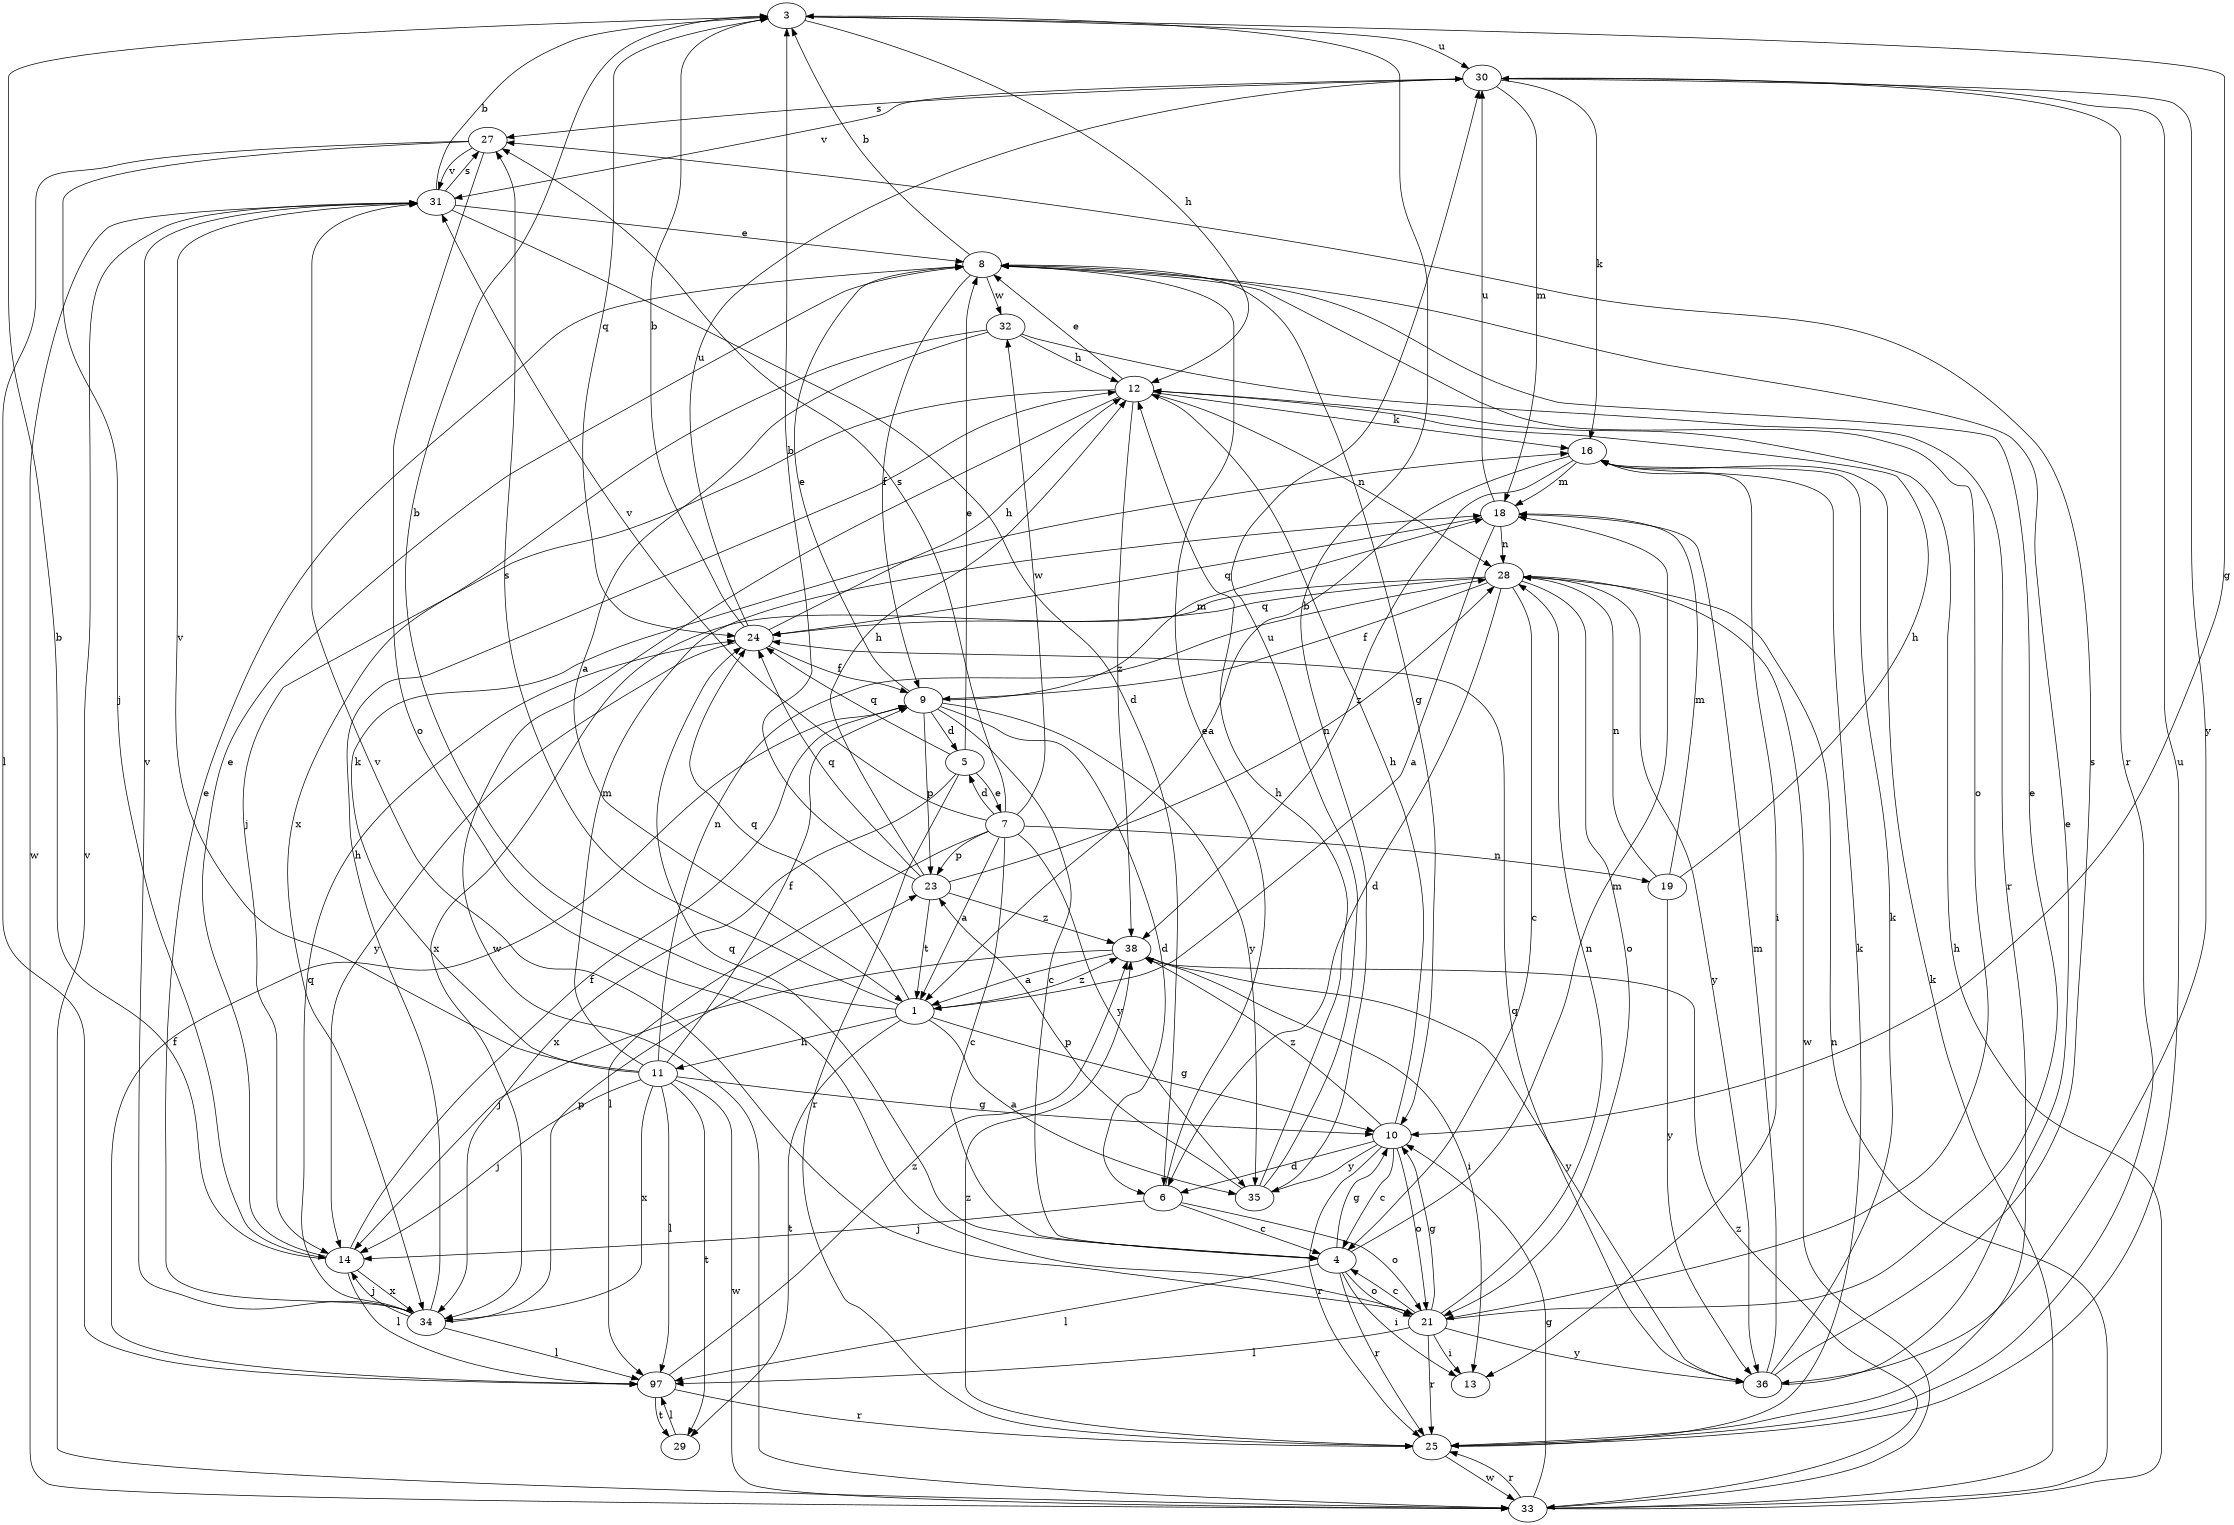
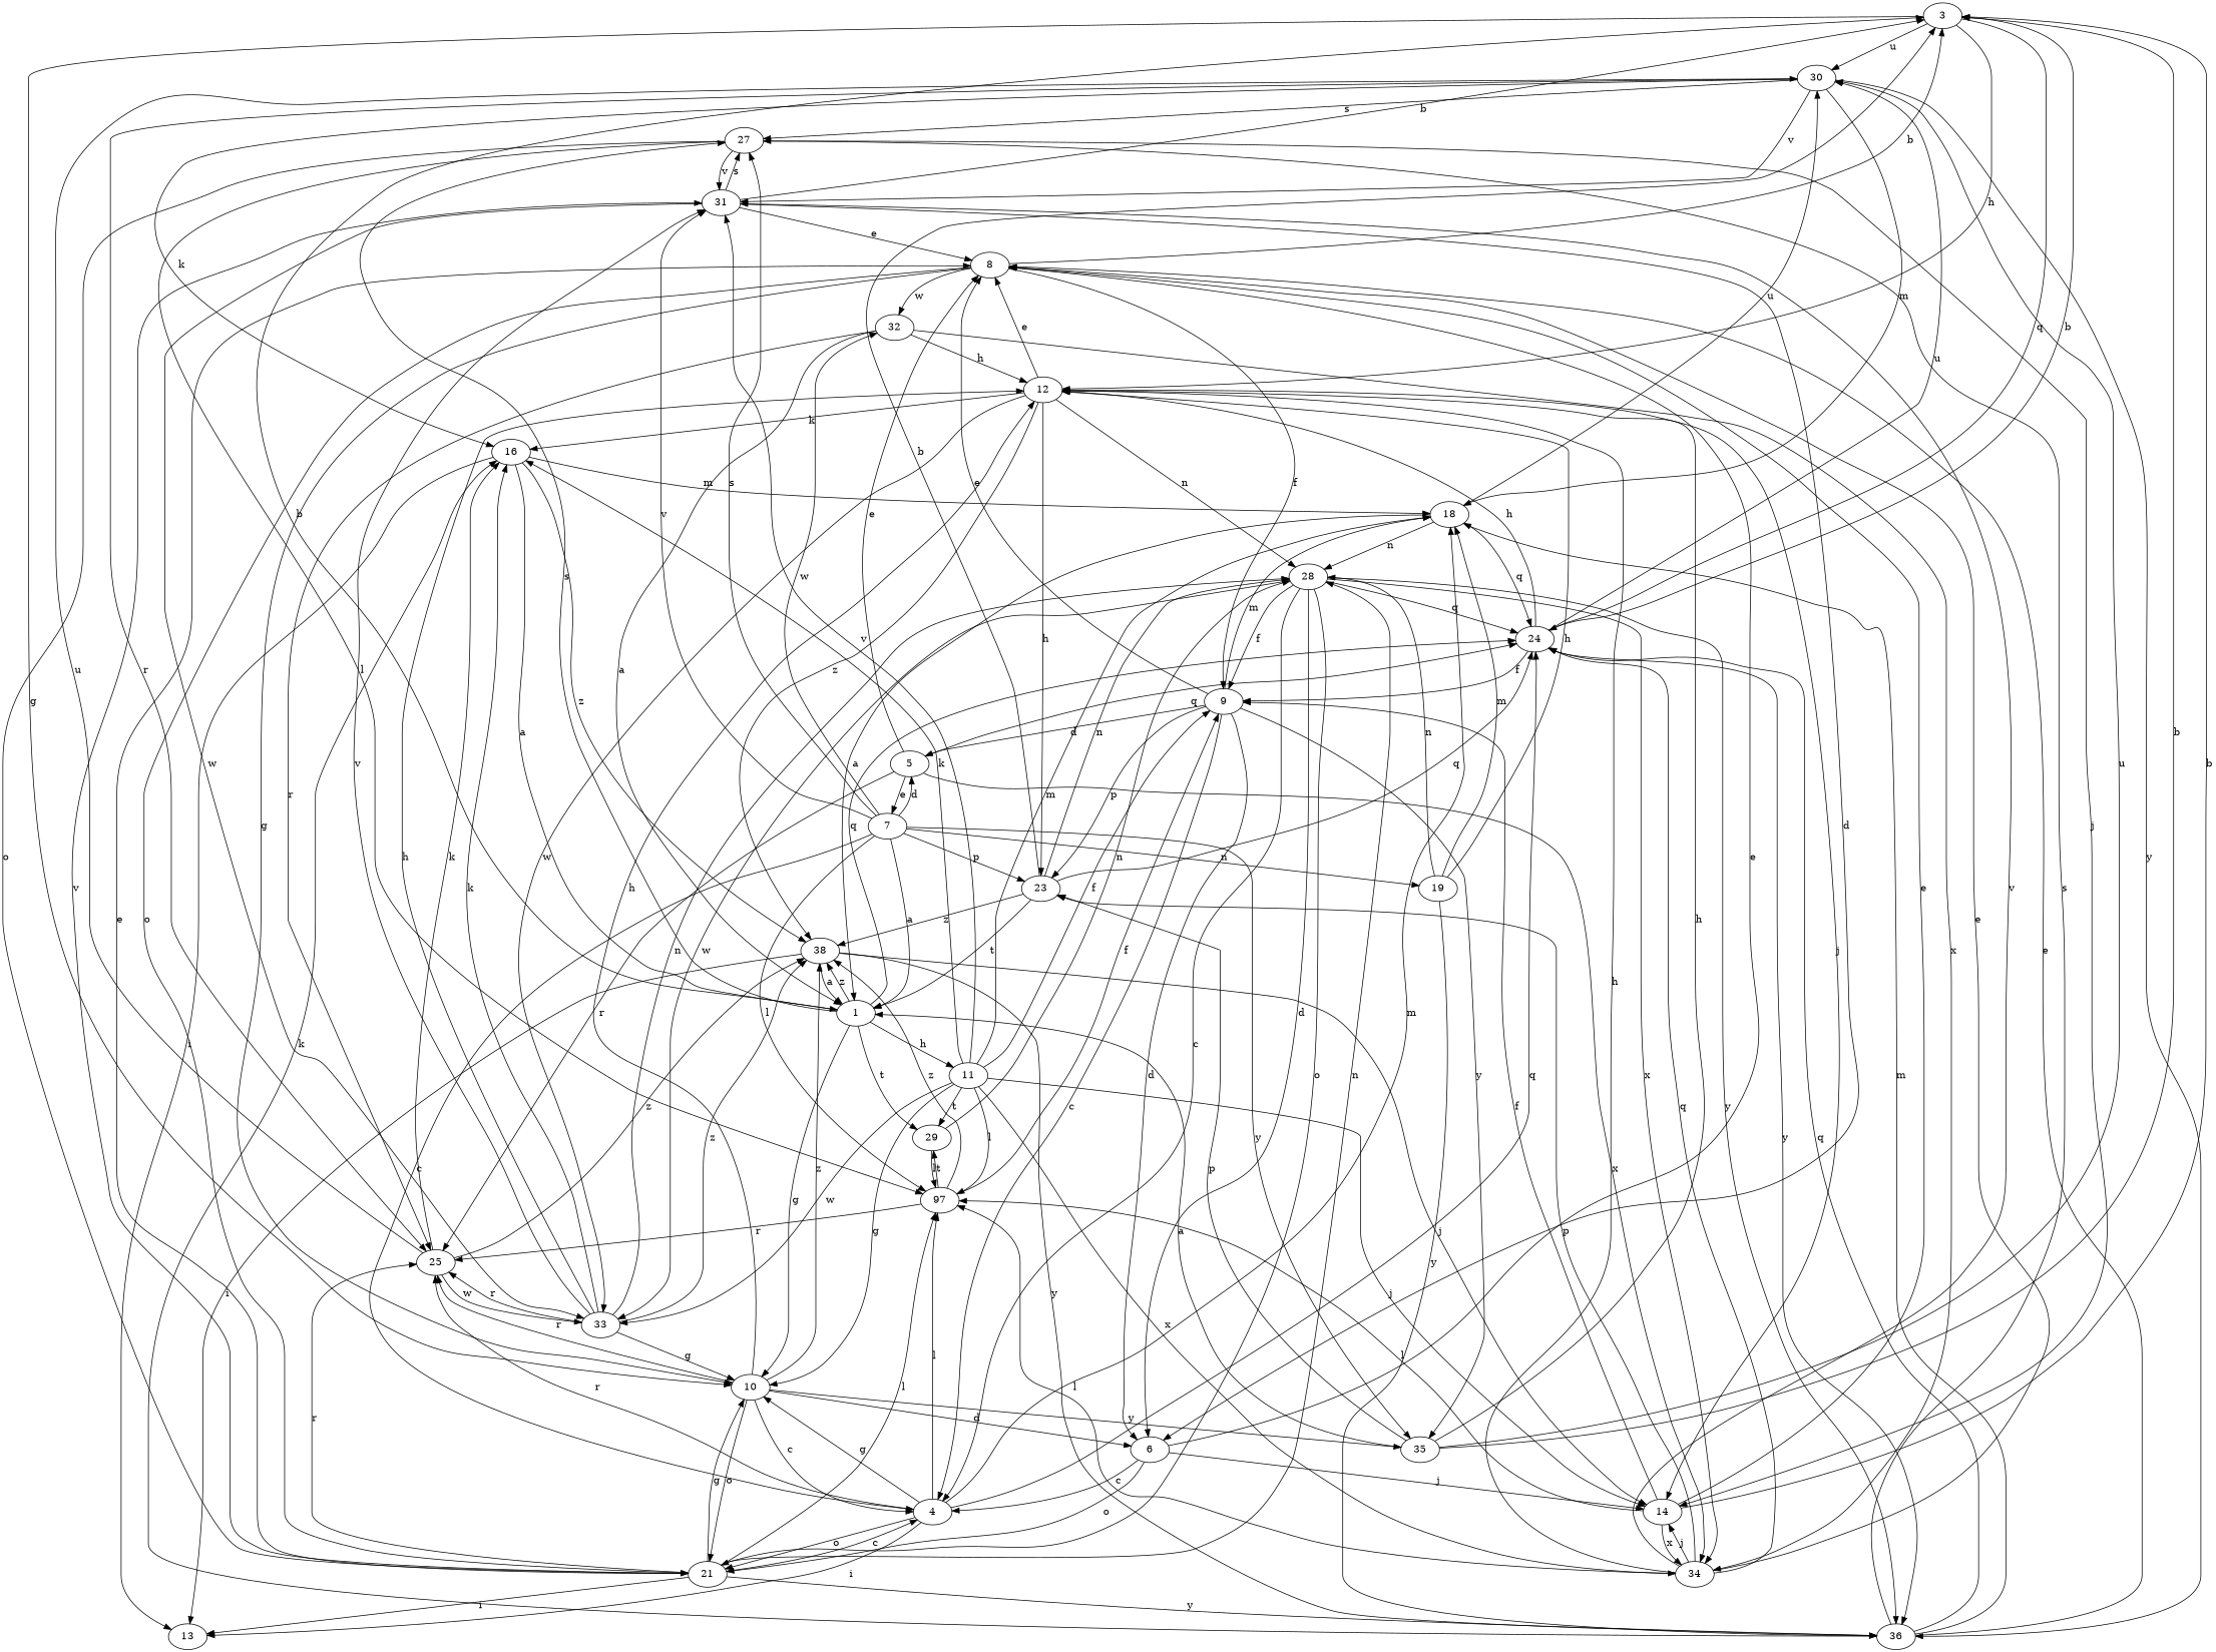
  strict digraph {
    3
    30
    10
    24
    12
    27
    18
    25
    31
    16
    36
    1
    11
    29
    38
    4
    21
    6
    35
    n20 [label=97]
    34
    14
    9
    n24 [label=28]
    33
    13
    8
    5
    7
    19
    23
    32
    3 -> 30 [label=u]
    3 -> 10 [label=g]
    3 -> 24 [label=q]
    3 -> 12 [label=h]
    30 -> 27 [label=s]
    30 -> 18 [label=m]
    30 -> 25 [label=r]
    30 -> 31 [label=v]
    30 -> 16 [label=k]
    30 -> 36 [label=y]
    10 -> 12 [label=h]
    10 -> 25 [label=r]
    10 -> 38 [label=z]
    10 -> 4 [label=c]
    10 -> 21 [label=o]
    10 -> 6 [label=d]
    10 -> 35 [label=y]
    24 -> 3 [label=b]
    24 -> 30 [label=u]
    24 -> 12 [label=h]
-   24 -> 14 [label=y]
+   24 -> 36 [label=y]
    24 -> 9 [label=f]
    12 -> 16 [label=k]
    12 -> 38 [label=z]
    12 -> 14 [label=j]
    12 -> n24 [label=n]
    12 -> 33 [label=w]
    12 -> 8 [label=e]
    27 -> 31 [label=v]
    27 -> 21 [label=o]
    27 -> n20 [label=l]
    27 -> 14 [label=j]
    18 -> 30 [label=u]
    18 -> 24 [label=q]
    18 -> 1 [label=a]
    18 -> n24 [label=n]
    25 -> 30 [label=u]
    25 -> 16 [label=k]
    25 -> 38 [label=z]
    25 -> 33 [label=w]
    31 -> 3 [label=b]
    31 -> 27 [label=s]
    31 -> 6 [label=d]
    31 -> 33 [label=w]
    31 -> 8 [label=e]
    16 -> 18 [label=m]
    16 -> 1 [label=a]
    16 -> 38 [label=z]
    16 -> 13 [label=i]
    36 -> 24 [label=q]
    36 -> 27 [label=s]
    36 -> 18 [label=m]
    36 -> 16 [label=k]
    36 -> 8 [label=e]
    1 -> 3 [label=b]
    1 -> 10 [label=g]
    1 -> 24 [label=q]
    1 -> 27 [label=s]
    1 -> 11 [label=h]
    1 -> 29 [label=t]
    1 -> 38 [label=z]
    11 -> 10 [label=g]
    11 -> 18 [label=m]
    11 -> 31 [label=v]
    11 -> 16 [label=k]
    11 -> 29 [label=t]
    11 -> n20 [label=l]
    11 -> 34 [label=x]
    11 -> 14 [label=j]
    11 -> 9 [label=f]
-   11 -> n24 [label=n]
+   29 -> n24 [label=n]
    11 -> 33 [label=w]
    29 -> n20 [label=l]
    38 -> 36 [label=y]
    38 -> 1 [label=a]
    38 -> 14 [label=j]
    38 -> 13 [label=i]
    4 -> 10 [label=g]
    4 -> 24 [label=q]
    4 -> 18 [label=m]
    4 -> 25 [label=r]
    4 -> 21 [label=o]
    4 -> n20 [label=l]
    4 -> 13 [label=i]
    21 -> 10 [label=g]
    21 -> 25 [label=r]
    21 -> 31 [label=v]
    21 -> 36 [label=y]
    21 -> 4 [label=c]
    21 -> n20 [label=l]
    21 -> n24 [label=n]
    21 -> 13 [label=i]
    21 -> 8 [label=e]
    6 -> 4 [label=c]
    6 -> 21 [label=o]
    6 -> 14 [label=j]
    6 -> 8 [label=e]
    35 -> 3 [label=b]
    35 -> 30 [label=u]
    35 -> 12 [label=h]
-   1 -> 35 [label=a]
+   35 -> 1 [label=a]
    35 -> 23 [label=p]
    n20 -> 25 [label=r]
    n20 -> 29 [label=t]
    n20 -> 38 [label=z]
    n20 -> 9 [label=f]
    34 -> 24 [label=q]
    34 -> 12 [label=h]
    34 -> 31 [label=v]
    34 -> n20 [label=l]
    34 -> 14 [label=j]
    34 -> 8 [label=e]
    34 -> 23 [label=p]
    14 -> 3 [label=b]
    14 -> n20 [label=l]
    14 -> 34 [label=x]
    14 -> 9 [label=f]
    14 -> 8 [label=e]
    9 -> 18 [label=m]
    9 -> 4 [label=c]
    9 -> 6 [label=d]
    9 -> 35 [label=y]
    9 -> 8 [label=e]
    9 -> 5 [label=d]
    9 -> 23 [label=p]
    n24 -> 24 [label=q]
    n24 -> 36 [label=y]
    n24 -> 4 [label=c]
    n24 -> 21 [label=o]
    n24 -> 6 [label=d]
    n24 -> 34 [label=x]
    n24 -> 9 [label=f]
    n24 -> 33 [label=w]
    33 -> 10 [label=g]
    33 -> 12 [label=h]
    33 -> 25 [label=r]
    33 -> 31 [label=v]
    33 -> 16 [label=k]
    33 -> 38 [label=z]
    33 -> n24 [label=n]
    8 -> 3 [label=b]
    8 -> 10 [label=g]
    8 -> 21 [label=o]
    8 -> 9 [label=f]
    8 -> 32 [label=w]
    5 -> 24 [label=q]
    5 -> 25 [label=r]
    5 -> 34 [label=x]
    5 -> 8 [label=e]
    5 -> 7 [label=e]
    7 -> 27 [label=s]
    7 -> 31 [label=v]
    7 -> 1 [label=a]
    7 -> 4 [label=c]
    7 -> 35 [label=y]
    7 -> n20 [label=l]
    7 -> 5 [label=d]
    7 -> 19 [label=n]
    7 -> 23 [label=p]
    7 -> 32 [label=w]
    19 -> 12 [label=h]
    19 -> 18 [label=m]
    19 -> 36 [label=y]
    19 -> n24 [label=n]
    23 -> 3 [label=b]
    23 -> 24 [label=q]
-   23 -> 12 [label=h]
+   12 -> 23 [label=h]
    23 -> 1 [label=t]
    23 -> 38 [label=z]
    23 -> n24 [label=n]
    32 -> 12 [label=h]
    32 -> 25 [label=r]
    32 -> 1 [label=a]
    32 -> 34 [label=x]
  }
